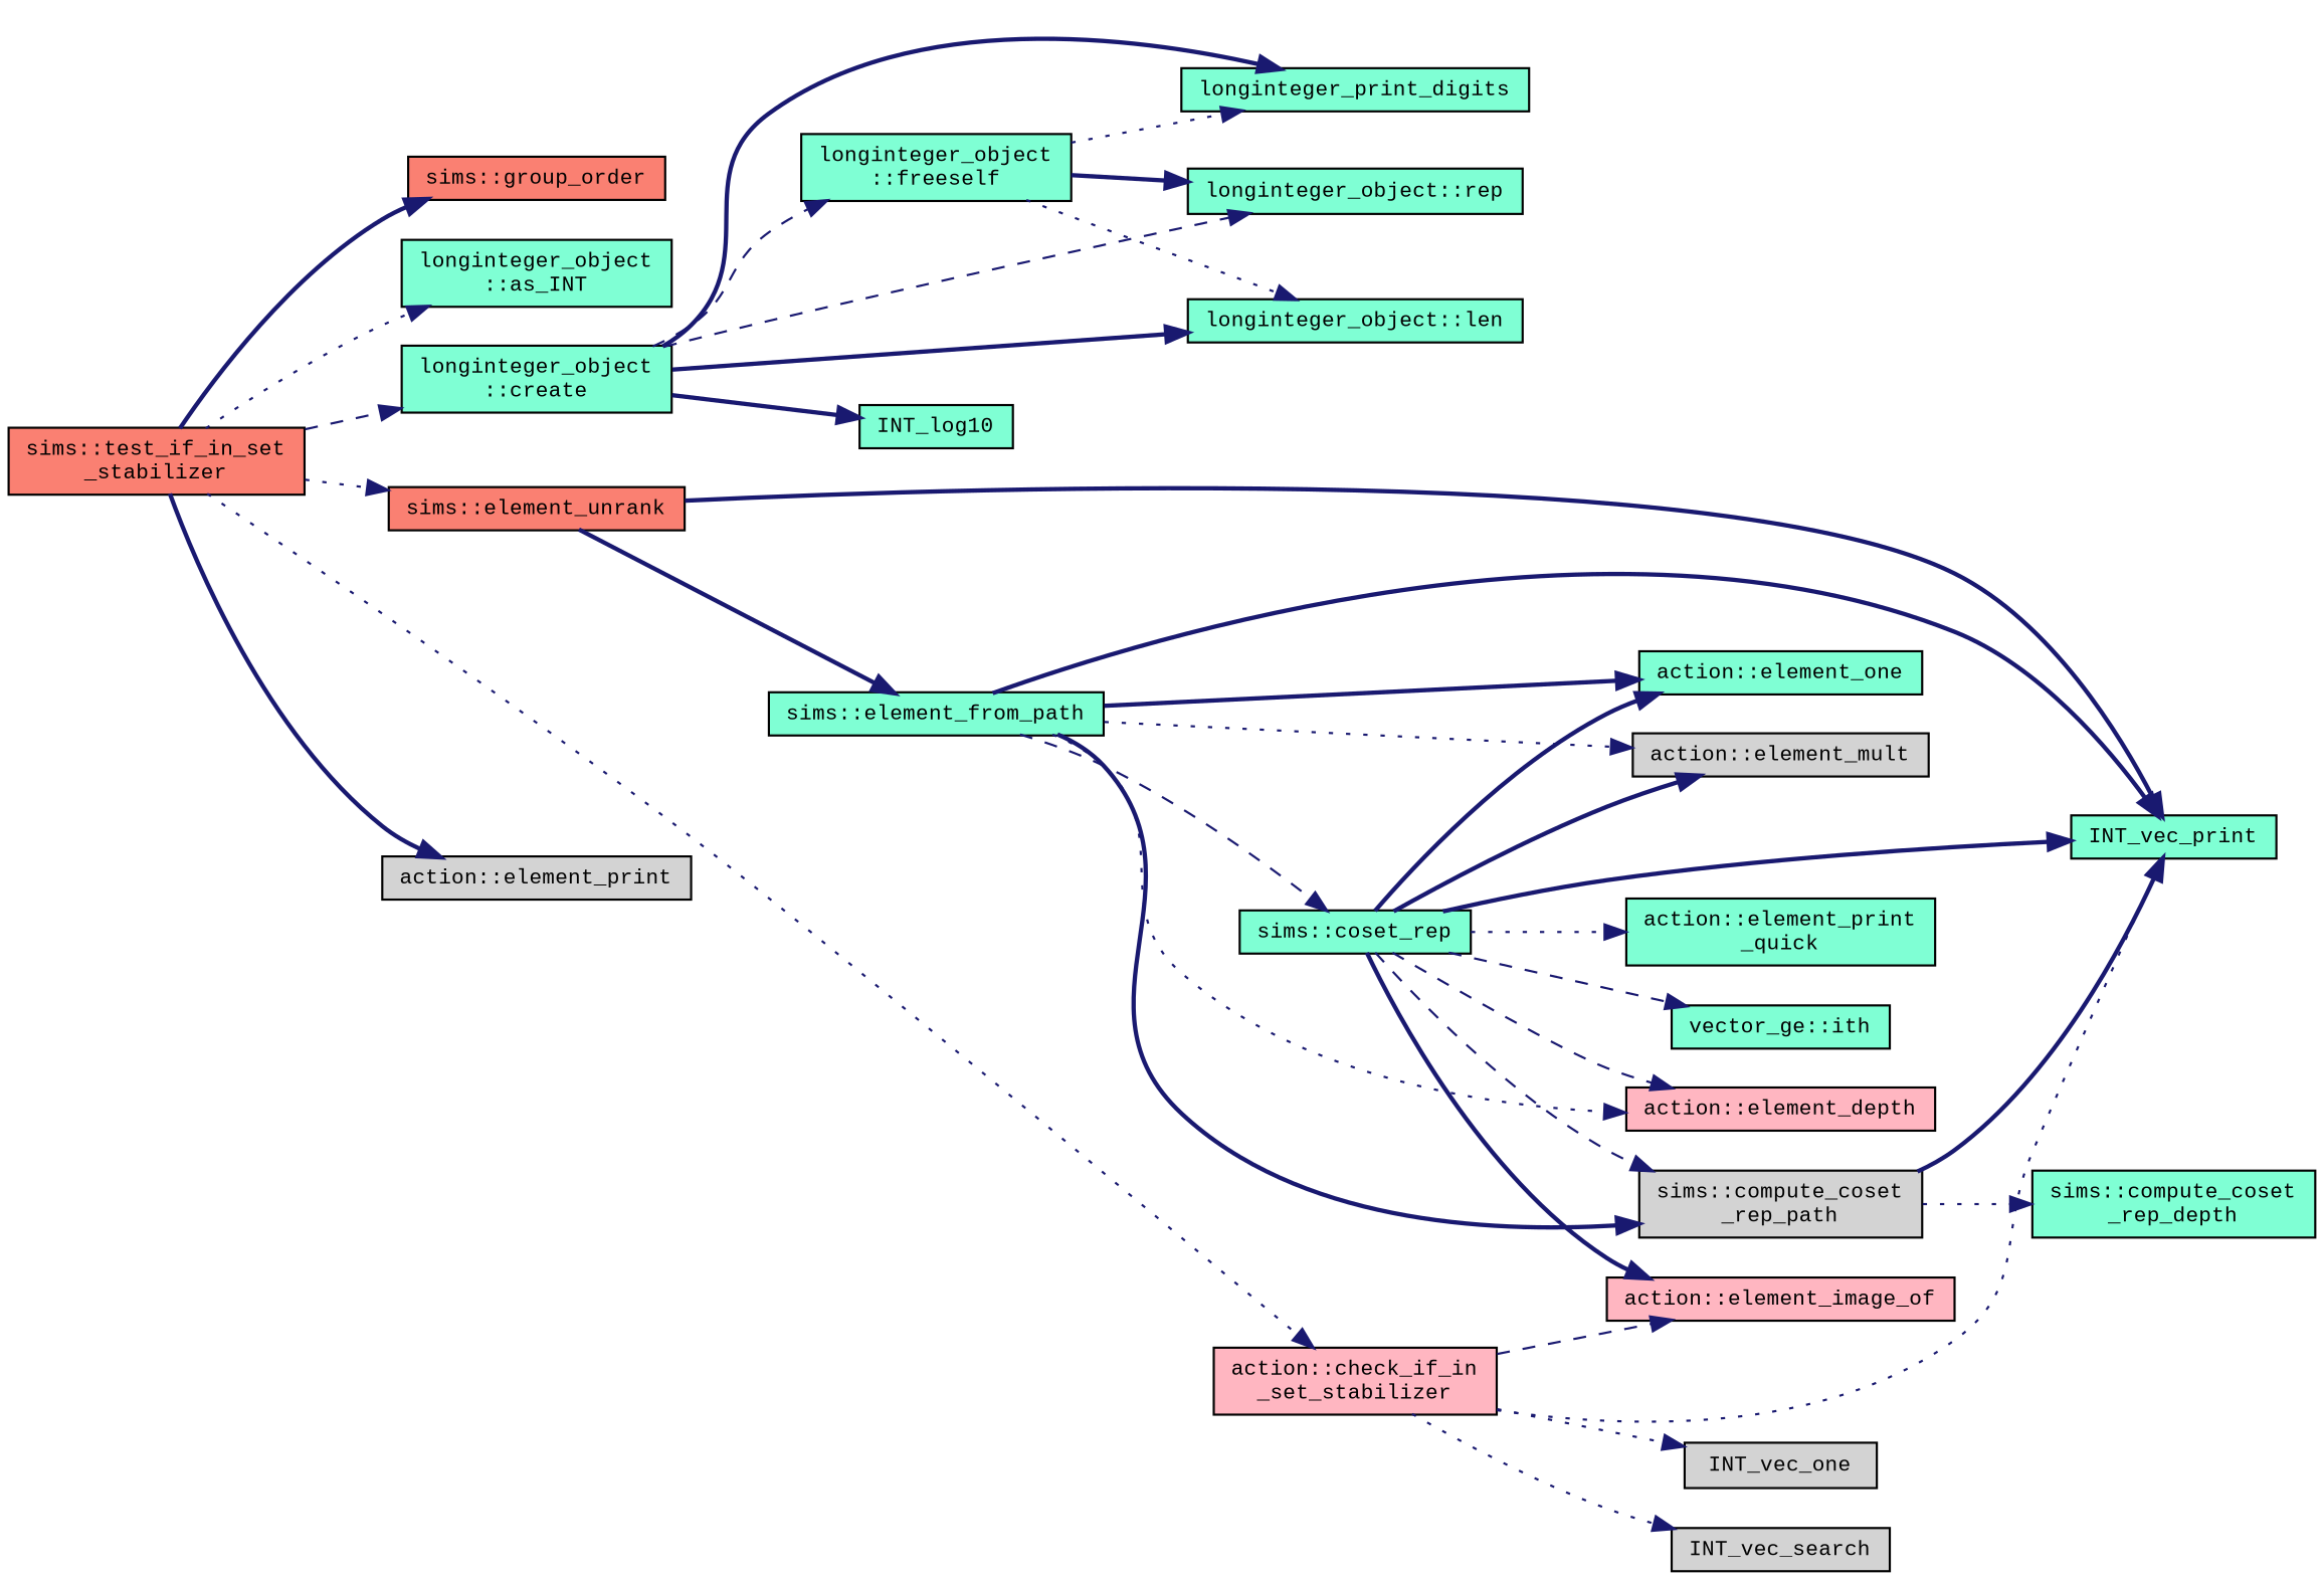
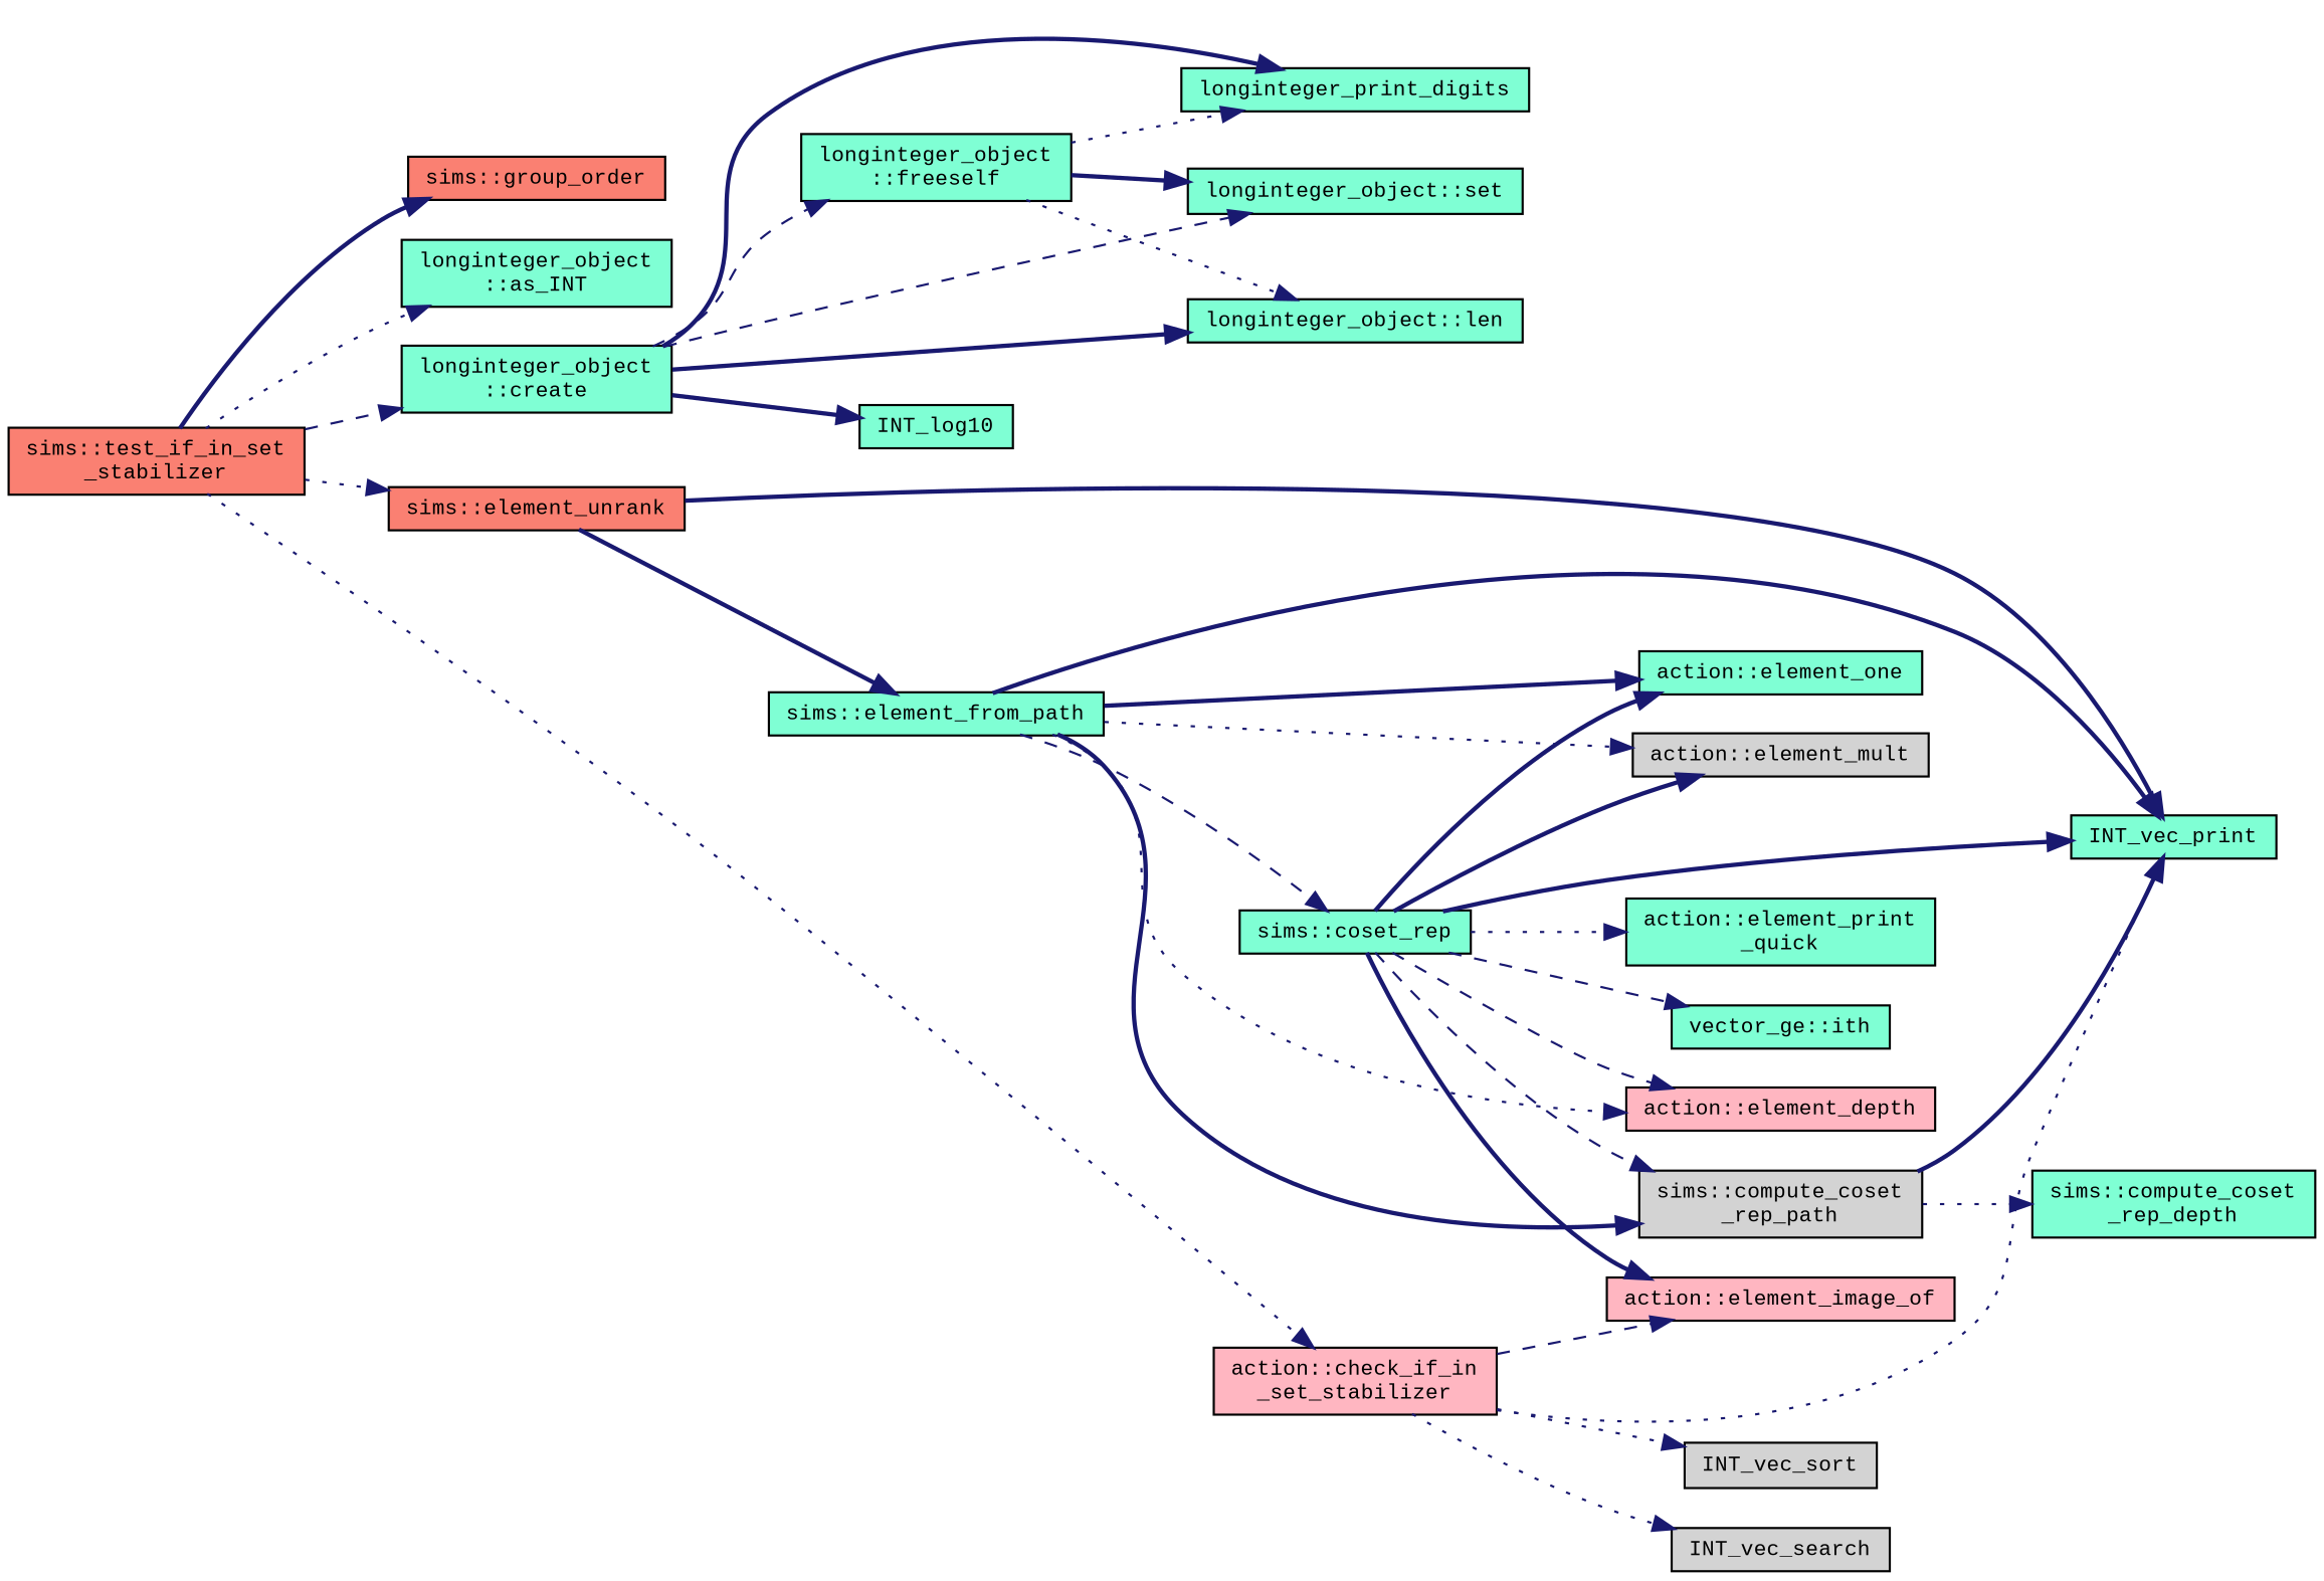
  digraph {
    fontname="Liberation Mono"
    rankdir=LR
    node [color=black fillcolor=aquamarine fontname="Liberation Mono" fontsize=10 shape=record style=filled]
    edge [color=midnightblue fontname="Liberation Mono" fontsize=10 labelfontname=Helvetica labelfontsize=10 style=bold]
    n1 [fillcolor=salmon fontcolor=black height=0.2 label="sims::test_if_in_set\l_stabilizer" width=0.4]
    n2 [fillcolor=salmon height=0.2 label="sims::group_order" width=0.4]
    n3 [height=0.2 label="longinteger_object\l::as_INT" width=0.4]
    n4 [height=0.2 label="longinteger_object\l::create" width=0.4]
    n5 [fillcolor=salmon height=0.2 label="sims::element_unrank" width=0.4]
    n6 [fillcolor=lightpink height=0.2 label="action::check_if_in\l_set_stabilizer" width=0.4]
-   n7 [fillcolor=lightgrey height=0.2 label="action::element_print" width=0.4]
    n8 [height=0.2 label="longinteger_object\l::freeself" width=0.4]
    n9 [height=0.2 label=longinteger_print_digits width=0.4]
-   n10 [height=0.2 label="longinteger_object::rep" width=0.4]
+   n10 [height=0.2 label="longinteger_object::set" width=0.4]
    n11 [height=0.2 label="longinteger_object::len" width=0.4]
    n12 [height=0.2 label=INT_log10 width=0.4]
    n13 [height=0.2 label=INT_vec_print width=0.4]
    n14 [height=0.2 label="sims::element_from_path" width=0.4]
    n15 [fillcolor=lightpink height=0.2 label="action::element_image_of" width=0.4]
-   n16 [fillcolor=lightgrey height=0.2 label=INT_vec_one width=0.4]
+   n16 [fillcolor=lightgrey height=0.2 label=INT_vec_sort width=0.4]
    n17 [fillcolor=lightgrey height=0.2 label=INT_vec_search width=0.4]
    n18 [height=0.2 label="action::element_one" width=0.4]
    n19 [height=0.2 label="sims::coset_rep" width=0.4]
    n20 [fillcolor=lightgrey height=0.2 label="action::element_mult" width=0.4]
    n21 [fillcolor=lightpink height=0.2 label="action::element_depth" width=0.4]
    n22 [fillcolor=lightgrey height=0.2 label="sims::compute_coset\l_rep_path" width=0.4]
    n23 [height=0.2 label="action::element_print\l_quick" width=0.4]
    n24 [height=0.2 label="vector_ge::ith" width=0.4]
    n25 [height=0.2 label="sims::compute_coset\l_rep_depth" width=0.4]
    n1 -> n2
    n1 -> n3 [style=dotted]
    n1 -> n4 [style=dashed]
    n1 -> n5 [style=dotted]
    n1 -> n6 [style=dotted]
-   n1 -> n7
    n4 -> n8 [style=dashed]
    n4 -> n9
    n4 -> n10 [style=dashed]
    n4 -> n11
    n4 -> n12
    n5 -> n13
    n5 -> n14
    n6 -> n13 [style=dotted]
    n6 -> n15 [style=dashed]
    n6 -> n16 [style=dotted]
    n6 -> n17 [style=dotted]
    n8 -> n9 [style=dotted]
    n8 -> n10
    n8 -> n11 [style=dotted]
    n14 -> n13
    n14 -> n18
    n14 -> n19 [style=dashed]
    n14 -> n20 [style=dotted]
    n14 -> n21 [style=dotted]
    n14 -> n22
    n19 -> n13
    n19 -> n15
    n19 -> n18
    n19 -> n20
    n19 -> n21 [style=dashed]
    n19 -> n22 [style=dashed]
    n19 -> n23 [style=dotted]
    n19 -> n24 [style=dashed]
    n22 -> n13
    n22 -> n25 [style=dotted]
  }
